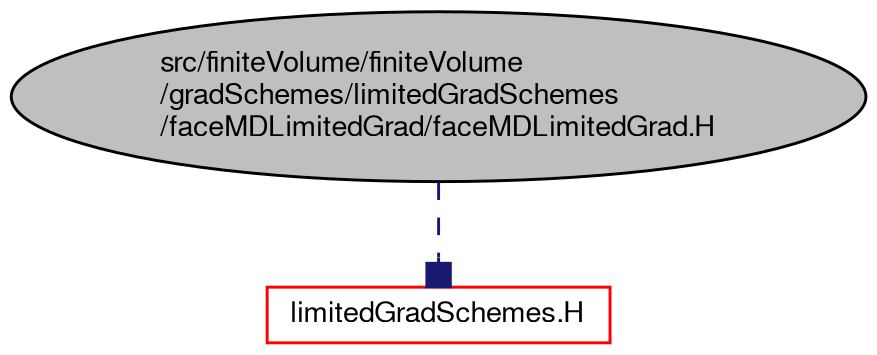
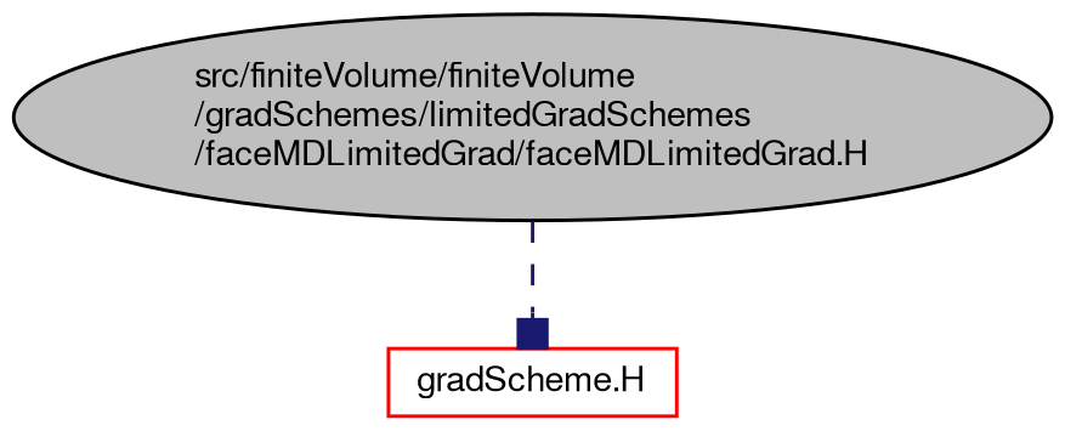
  digraph {
    node [fontname=FreeSans fontsize=10]
    n1 [color=black fillcolor=grey75 fontcolor=black height=0.2 label="src/finiteVolume/finiteVolume\l/gradSchemes/limitedGradSchemes\l/faceMDLimitedGrad/faceMDLimitedGrad.H" shape=ellipse style=filled width=0.4]
-   n2 [color=red height=0.2 label="limitedGradSchemes.H" shape=box width=0.4]
+   n2 [color=red height=0.2 label="gradScheme.H" shape=box width=0.4]
    n1 -> n2 [color=midnightblue fontname=FreeSans fontsize=10 labelfontname=FreeSans labelfontsize=10 style=dashed arrowhead=box]
  }
